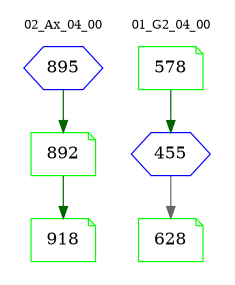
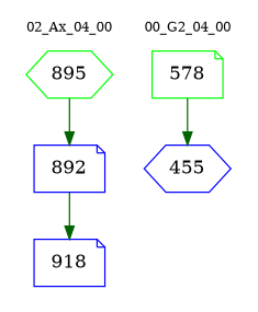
  digraph {
    node [color=blue shape=note]
    edge [color=darkgreen]
-   n1 [label=895 shape=hexagon]
-   n2 [color=green label=892]
-   n3 [color=green label=918]
+   n1 [color=green label=895 shape=hexagon]
+   n2 [label=892]
+   n3 [label=918]
    n4 [color=green label=578]
    n5 [label=455 shape=hexagon]
-   n6 [color=green label=628]
    subgraph cluster_1 {
      color=white
      fontsize=10
      label="02_Ax_04_00"
      n1
      n2
      n3
    }
    subgraph cluster_2 {
      color=white
      fontsize=10
-     label="01_G2_04_00"
+     label="00_G2_04_00"
      n4
      n5
-     n6
    }
    n1 -> n2
    n2 -> n3
    n4 -> n5
-   n5 -> n6 [color=gray40]
  }
